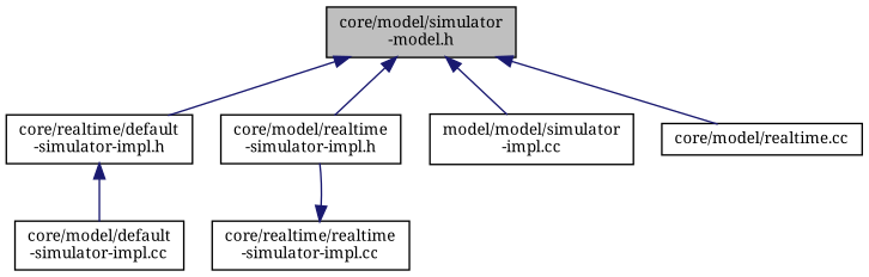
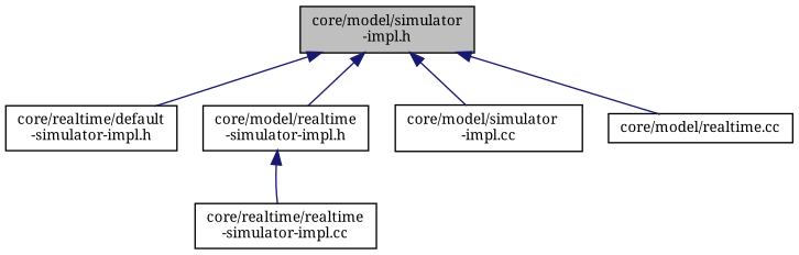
  digraph {
    fontname="Noto Serif"
    node [color=black fillcolor=white fontname="Noto Serif" fontsize=10 shape=record style=filled]
    edge [color=midnightblue dir=back fontname="Noto Serif" fontsize=10 labelfontname=Helvetica labelfontsize=10 style=solid]
-   n1 [fillcolor=grey75 fontcolor=black height=0.2 label="core/model/simulator\l-model.h" width=0.4]
+   n1 [fillcolor=grey75 fontcolor=black height=0.2 label="core/model/simulator\l-impl.h" width=0.4]
    n2 [height=0.2 label="core/realtime/default\l-simulator-impl.h" width=0.4]
    n3 [height=0.2 label="core/model/realtime\l-simulator-impl.h" width=0.4]
-   n4 [height=0.2 label="model/model/simulator\l-impl.cc" width=0.4]
+   n4 [height=0.2 label="core/model/simulator\l-impl.cc" width=0.4]
    n5 [height=0.2 label="core/model/realtime.cc" width=0.4]
-   n6 [height=0.2 label="core/model/default\l-simulator-impl.cc" width=0.4]
    n7 [height=0.2 label="core/realtime/realtime\l-simulator-impl.cc" width=0.4]
    n1 -> n2
    n1 -> n3
    n1 -> n4
    n1 -> n5
-   n2 -> n6
-   n7 -> n3
+   n3 -> n7
  }
